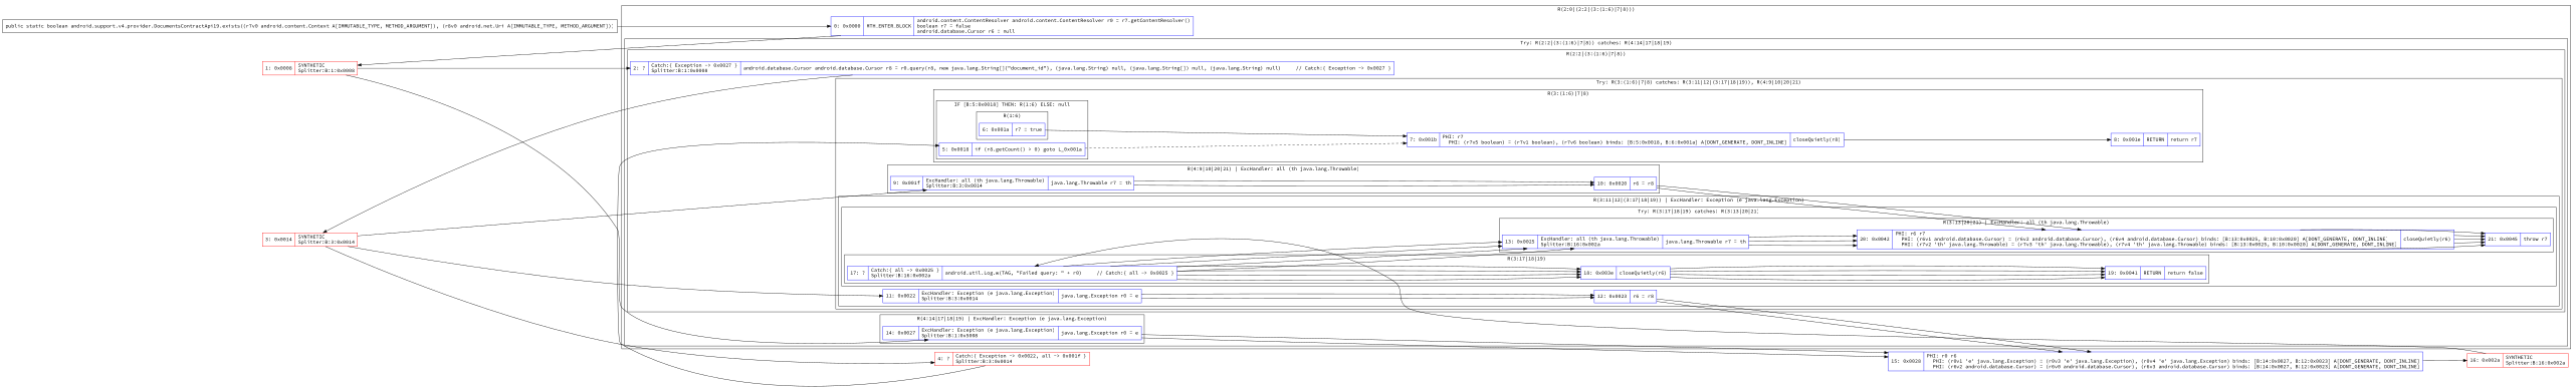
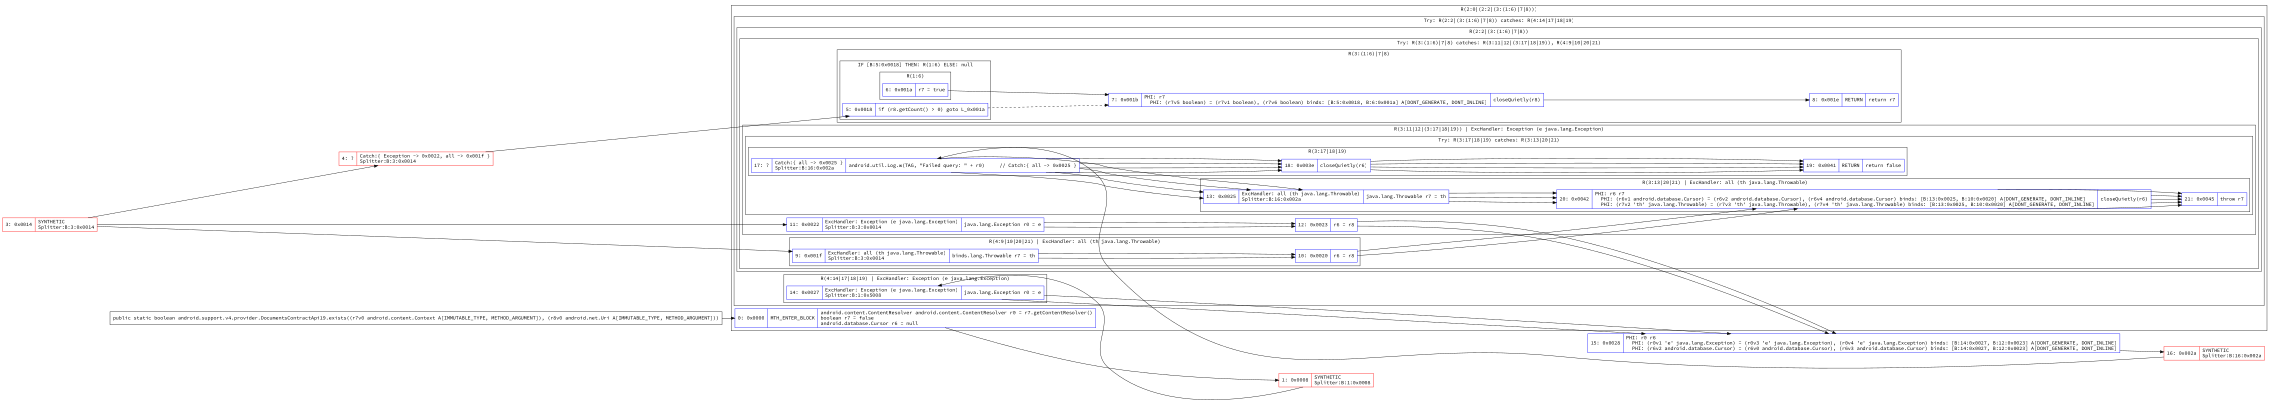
  digraph {
    fontname="Source Code Pro"
    rankdir=LR
    node [color=blue fontname="Source Code Pro" shape=record]
    edge [fontname="Source Code Pro"]
    n1 [label="{6\:\ 0x001a|r7 = true\l}"]
    n2 [label="{5\:\ 0x0018|if (r8.getCount() \> 0) goto L_0x001a\l}"]
    n3 [label="{7\:\ 0x001b|PHI: r7 \l  PHI: (r7v5 boolean) = (r7v1 boolean), (r7v6 boolean) binds: [B:5:0x0018, B:6:0x001a] A[DONT_GENERATE, DONT_INLINE]\l|closeQuietly(r8)\l}"]
    n4 [label="{8\:\ 0x001e|RETURN\l|return r7\l}"]
    n5 [label="{17\:\ ?|Catch:\{ all \-\> 0x0025 \}\lSplitter:B:16:0x002a\l|android.util.Log.w(TAG, \"Failed query: \" + r0)     \/\/ Catch:\{ all \-\> 0x0025 \}\l}"]
    n6 [label="{18\:\ 0x003e|closeQuietly(r6)\l}"]
    n7 [label="{19\:\ 0x0041|RETURN\l|return false\l}"]
    n8 [label="{13\:\ 0x0025|ExcHandler: all (th java.lang.Throwable)\lSplitter:B:16:0x002a\l|java.lang.Throwable r7 = th\l}"]
    n9 [label="{20\:\ 0x0042|PHI: r6 r7 \l  PHI: (r6v1 android.database.Cursor) = (r6v2 android.database.Cursor), (r6v4 android.database.Cursor) binds: [B:13:0x0025, B:10:0x0020] A[DONT_GENERATE, DONT_INLINE]\l  PHI: (r7v2 'th' java.lang.Throwable) = (r7v3 'th' java.lang.Throwable), (r7v4 'th' java.lang.Throwable) binds: [B:13:0x0025, B:10:0x0020] A[DONT_GENERATE, DONT_INLINE]\l|closeQuietly(r6)\l}"]
    n10 [label="{21\:\ 0x0045|throw r7\l}"]
    n11 [label="{11\:\ 0x0022|ExcHandler: Exception (e java.lang.Exception)\lSplitter:B:3:0x0014\l|java.lang.Exception r0 = e\l}"]
    n12 [label="{12\:\ 0x0023|r6 = r8\l}"]
-   n13 [label="{9\:\ 0x001f|ExcHandler: all (th java.lang.Throwable)\lSplitter:B:3:0x0014\l|java.lang.Throwable r7 = th\l}"]
+   n13 [label="{9\:\ 0x001f|ExcHandler: all (th java.lang.Throwable)\lSplitter:B:3:0x0014\l|binds.lang.Throwable r7 = th\l}"]
    n14 [label="{10\:\ 0x0020|r6 = r8\l}"]
-   n15 [label="{2\:\ ?|Catch:\{ Exception \-\> 0x0027 \}\lSplitter:B:1:0x0008\l|android.database.Cursor android.database.Cursor r8 = r0.query(r8, new java.lang.String[]\{\"document_id\"\}, (java.lang.String) null, (java.lang.String[]) null, (java.lang.String) null)     \/\/ Catch:\{ Exception \-\> 0x0027 \}\l}"]
    n16 [label="{14\:\ 0x0027|ExcHandler: Exception (e java.lang.Exception)\lSplitter:B:1:0x5008\l|java.lang.Exception r0 = e\l}"]
    n17 [label="{0\:\ 0x0000|MTH_ENTER_BLOCK\l|android.content.ContentResolver android.content.ContentResolver r0 = r7.getContentResolver()\lboolean r7 = false\landroid.database.Cursor r6 = null\l}"]
    n18 [label="{15\:\ 0x0028|PHI: r0 r6 \l  PHI: (r0v1 'e' java.lang.Exception) = (r0v3 'e' java.lang.Exception), (r0v4 'e' java.lang.Exception) binds: [B:14:0x0027, B:12:0x0023] A[DONT_GENERATE, DONT_INLINE]\l  PHI: (r6v2 android.database.Cursor) = (r6v0 android.database.Cursor), (r6v3 android.database.Cursor) binds: [B:14:0x0027, B:12:0x0023] A[DONT_GENERATE, DONT_INLINE]\l}"]
    n19 [color=red label="{3\:\ 0x0014|SYNTHETIC\lSplitter:B:3:0x0014\l}"]
    n20 [color=red label="{1\:\ 0x0008|SYNTHETIC\lSplitter:B:1:0x0008\l}"]
    n21 [color=red label="{4\:\ ?|Catch:\{ Exception \-\> 0x0022, all \-\> 0x001f \}\lSplitter:B:3:0x0014\l}"]
    n22 [color=red label="{16\:\ 0x002a|SYNTHETIC\lSplitter:B:16:0x002a\l}"]
    n23 [label="{public static boolean android.support.v4.provider.DocumentsContractApi19.exists((r7v0 android.content.Context A[IMMUTABLE_TYPE, METHOD_ARGUMENT]), (r8v0 android.net.Uri A[IMMUTABLE_TYPE, METHOD_ARGUMENT])) }" color=""]
    subgraph cluster_1 {
      label="R(2:0|(2:2|(3:(1:6)|7|8)))"
      n17
      subgraph cluster_2 {
        label="Try: R(2:2|(3:(1:6)|7|8)) catches: R(4:14|17|18|19)"
        subgraph cluster_3 {
          label="R(2:2|(3:(1:6)|7|8))"
-         n15
          subgraph cluster_4 {
            label="Try: R(3:(1:6)|7|8) catches: R(3:11|12|(3:17|18|19)), R(4:9|10|20|21)"
            subgraph cluster_5 {
              label="R(3:(1:6)|7|8)"
              n3
              n4
              subgraph cluster_6 {
                label="IF [B:5:0x0018] THEN: R(1:6) ELSE: null"
                n2
                subgraph cluster_7 {
                  label="R(1:6)"
                  n1
                }
              }
            }
            subgraph cluster_8 {
              label="R(3:11|12|(3:17|18|19)) | ExcHandler: Exception (e java.lang.Exception)\l"
              n11
              n12
              subgraph cluster_9 {
                label="Try: R(3:17|18|19) catches: R(3:13|20|21)"
                subgraph cluster_10 {
                  label="R(3:17|18|19)"
                  n5
                  n6
                  n7
                }
                subgraph cluster_11 {
                  label="R(3:13|20|21) | ExcHandler: all (th java.lang.Throwable)\l"
                  n8
                  n9
                  n10
                }
              }
            }
            subgraph cluster_12 {
              label="R(4:9|10|20|21) | ExcHandler: all (th java.lang.Throwable)\l"
              n13
              n14
            }
          }
        }
        subgraph cluster_13 {
          label="R(4:14|17|18|19) | ExcHandler: Exception (e java.lang.Exception)\l"
          n16
        }
      }
    }
    subgraph cluster_14 {
      label="R(4:14|17|18|19) | ExcHandler: Exception (e java.lang.Exception)\l"
    }
    subgraph cluster_15 {
      label="R(3:11|12|(3:17|18|19)) | ExcHandler: Exception (e java.lang.Exception)\l"
      subgraph cluster_16 {
        label="Try: R(3:17|18|19) catches: R(3:13|20|21)"
        subgraph cluster_17 {
          label="R(3:17|18|19)"
        }
        subgraph cluster_18 {
          label="R(3:13|20|21) | ExcHandler: all (th java.lang.Throwable)\l"
        }
      }
    }
    subgraph cluster_19 {
      label="R(4:9|10|20|21) | ExcHandler: all (th java.lang.Throwable)\l"
    }
    subgraph cluster_20 {
      label="R(3:13|20|21) | ExcHandler: all (th java.lang.Throwable)\l"
    }
    n1 -> n3
    n2 -> n3 [style=dashed]
    n3 -> n4
    n5 -> n6
    n5 -> n6
    n5 -> n6
    n5 -> n6
    n5 -> n8
    n5 -> n8
    n5 -> n8
    n5 -> n8
    n6 -> n7
    n6 -> n7
    n6 -> n7
    n6 -> n7
    n8 -> n9
    n8 -> n9
    n8 -> n9
    n9 -> n10
    n9 -> n10
    n9 -> n10
    n9 -> n10
    n9 -> n10
    n11 -> n12
    n11 -> n12
    n12 -> n18
    n12 -> n18
    n13 -> n14
    n13 -> n14
    n14 -> n9
    n14 -> n9
-   n15 -> n19
    n16 -> n18
    n16 -> n18
    n17 -> n20
    n18 -> n22
    n19 -> n11
    n19 -> n13
    n19 -> n21
-   n20 -> n15
    n20 -> n16
    n21 -> n2
    n22 -> n5
    n23 -> n17
  }
